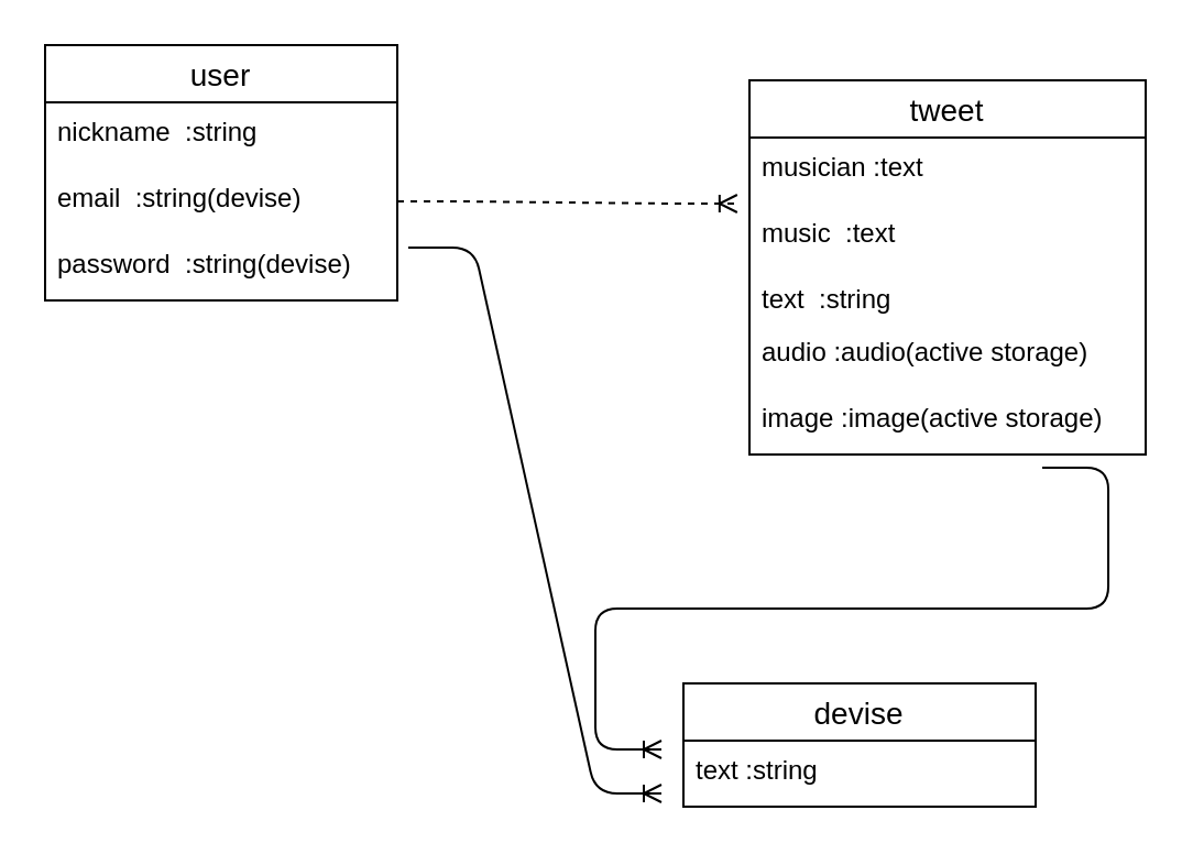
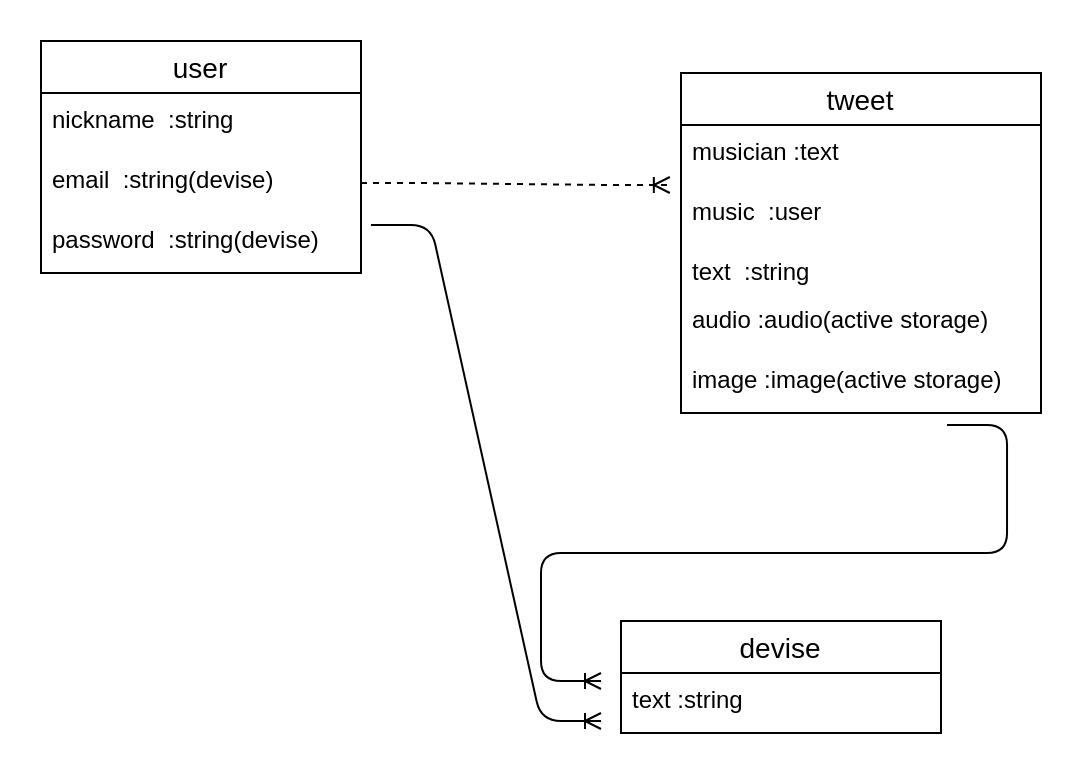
  <mxCell id="0" />
  <mxCell id="1" parent="0" />
  <mxCell id="2" value="user" style="swimlane;fontStyle=0;childLayout=stackLayout;horizontal=1;startSize=26;horizontalStack=0;resizeParent=1;resizeParentMax=0;resizeLast=0;collapsible=1;marginBottom=0;align=center;fontSize=14;" vertex="1" parent="1"><mxGeometry x="20" y="20" width="160" height="116" as="geometry" /></mxCell>
  <mxCell id="3" value="nickname  :string&#10;" style="text;strokeColor=none;fillColor=none;spacingLeft=4;spacingRight=4;overflow=hidden;rotatable=0;points=[[0,0.5],[1,0.5]];portConstraint=eastwest;fontSize=12;" vertex="1" parent="2"><mxGeometry y="26" width="160" height="30" as="geometry" /></mxCell>
  <mxCell id="4" value="email  :string(devise)&#10;&#10;" style="text;strokeColor=none;fillColor=none;spacingLeft=4;spacingRight=4;overflow=hidden;rotatable=0;points=[[0,0.5],[1,0.5]];portConstraint=eastwest;fontSize=12;" vertex="1" parent="2"><mxGeometry y="56" width="160" height="30" as="geometry" /></mxCell>
  <mxCell id="5" value="password  :string(devise)" style="text;strokeColor=none;fillColor=none;spacingLeft=4;spacingRight=4;overflow=hidden;rotatable=0;points=[[0,0.5],[1,0.5]];portConstraint=eastwest;fontSize=12;" vertex="1" parent="2"><mxGeometry y="86" width="160" height="30" as="geometry" /></mxCell>
  <mxCell id="6" value="" style="edgeStyle=entityRelationEdgeStyle;fontSize=12;html=1;endArrow=ERoneToMany;exitX=1;exitY=0.5;exitDx=0;exitDy=0;entryX=-0.031;entryY=1;entryDx=0;entryDy=0;entryPerimeter=0;dashed=1;" edge="1" parent="1" source="4" target="8"><mxGeometry width="100" height="100" relative="1" as="geometry"><mxPoint x="210" y="140" as="sourcePoint" /><mxPoint x="330" y="91" as="targetPoint" /></mxGeometry></mxCell>
  <mxCell id="7" value="tweet" style="swimlane;fontStyle=0;childLayout=stackLayout;horizontal=1;startSize=26;horizontalStack=0;resizeParent=1;resizeParentMax=0;resizeLast=0;collapsible=1;marginBottom=0;align=center;fontSize=14;" vertex="1" parent="1"><mxGeometry x="340" y="36" width="180" height="170" as="geometry" /></mxCell>
  <mxCell id="8" value="musician :text" style="text;strokeColor=none;fillColor=none;spacingLeft=4;spacingRight=4;overflow=hidden;rotatable=0;points=[[0,0.5],[1,0.5]];portConstraint=eastwest;fontSize=12;" vertex="1" parent="7"><mxGeometry y="26" width="180" height="30" as="geometry" /></mxCell>
- <mxCell id="9" value="music  :text" style="text;strokeColor=none;fillColor=none;spacingLeft=4;spacingRight=4;overflow=hidden;rotatable=0;points=[[0,0.5],[1,0.5]];portConstraint=eastwest;fontSize=12;" vertex="1" parent="7"><mxGeometry y="56" width="180" height="30" as="geometry" /></mxCell>
+ <mxCell id="9" value="music  :user" style="text;strokeColor=none;fillColor=none;spacingLeft=4;spacingRight=4;overflow=hidden;rotatable=0;points=[[0,0.5],[1,0.5]];portConstraint=eastwest;fontSize=12;" vertex="1" parent="7"><mxGeometry y="56" width="180" height="30" as="geometry" /></mxCell>
  <mxCell id="10" value="text  :string" style="text;strokeColor=none;fillColor=none;spacingLeft=4;spacingRight=4;overflow=hidden;rotatable=0;points=[[0,0.5],[1,0.5]];portConstraint=eastwest;fontSize=12;" vertex="1" parent="7"><mxGeometry y="86" width="180" height="24" as="geometry" /></mxCell>
  <mxCell id="11" value="audio :audio(active storage)" style="text;strokeColor=none;fillColor=none;spacingLeft=4;spacingRight=4;overflow=hidden;rotatable=0;points=[[0,0.5],[1,0.5]];portConstraint=eastwest;fontSize=12;" vertex="1" parent="7"><mxGeometry y="110" width="180" height="30" as="geometry" /></mxCell>
  <mxCell id="12" value="image :image(active storage)" style="text;strokeColor=none;fillColor=none;spacingLeft=4;spacingRight=4;overflow=hidden;rotatable=0;points=[[0,0.5],[1,0.5]];portConstraint=eastwest;fontSize=12;" vertex="1" parent="7"><mxGeometry y="140" width="180" height="30" as="geometry" /></mxCell>
  <mxCell id="13" value="" style="edgeStyle=entityRelationEdgeStyle;fontSize=12;html=1;endArrow=ERoneToMany;exitX=0.739;exitY=1.2;exitDx=0;exitDy=0;exitPerimeter=0;" edge="1" parent="1" source="12"><mxGeometry width="100" height="100" relative="1" as="geometry"><mxPoint x="380" y="400" as="sourcePoint" /><mxPoint x="300" y="340" as="targetPoint" /></mxGeometry></mxCell>
  <mxCell id="14" value="devise" style="swimlane;fontStyle=0;childLayout=stackLayout;horizontal=1;startSize=26;horizontalStack=0;resizeParent=1;resizeParentMax=0;resizeLast=0;collapsible=1;marginBottom=0;align=center;fontSize=14;" vertex="1" parent="1"><mxGeometry x="310" y="310" width="160" height="56" as="geometry" /></mxCell>
  <mxCell id="15" value="text :string" style="text;strokeColor=none;fillColor=none;spacingLeft=4;spacingRight=4;overflow=hidden;rotatable=0;points=[[0,0.5],[1,0.5]];portConstraint=eastwest;fontSize=12;" vertex="1" parent="14"><mxGeometry y="26" width="160" height="30" as="geometry" /></mxCell>
  <mxCell id="16" value="" style="edgeStyle=entityRelationEdgeStyle;fontSize=12;html=1;endArrow=ERoneToMany;exitX=1.031;exitY=0.2;exitDx=0;exitDy=0;exitPerimeter=0;" edge="1" parent="1" source="5"><mxGeometry width="100" height="100" relative="1" as="geometry"><mxPoint x="90" y="300" as="sourcePoint" /><mxPoint x="300" y="360" as="targetPoint" /></mxGeometry></mxCell>
